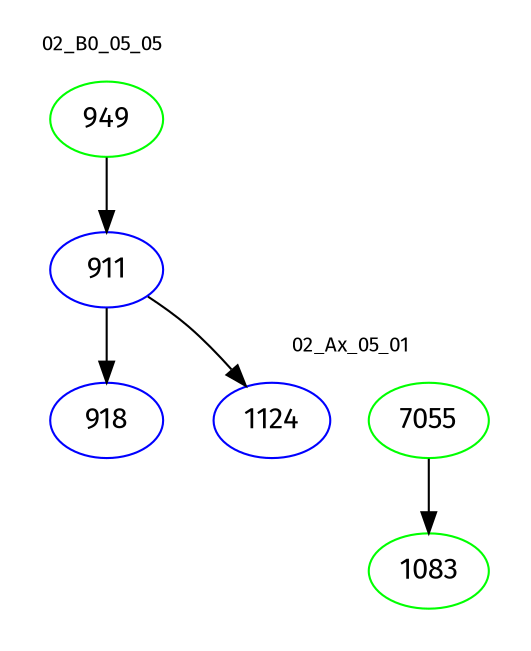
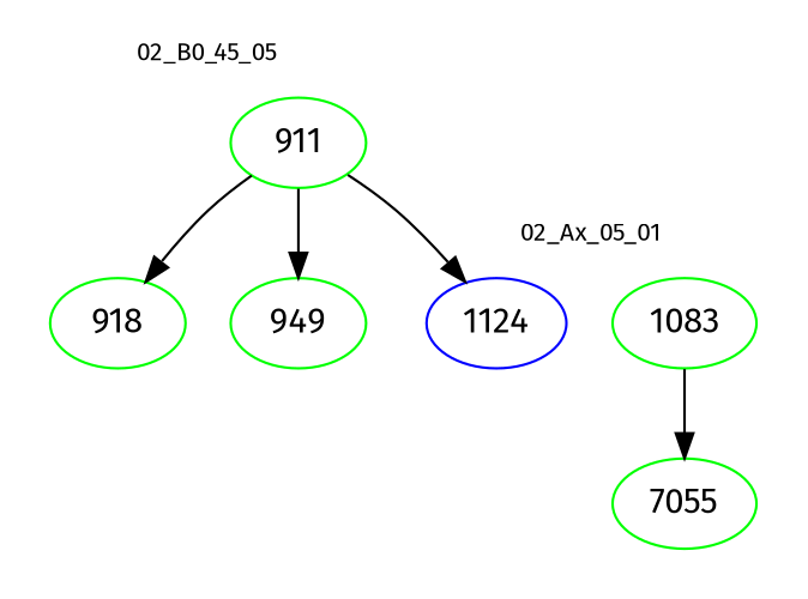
  digraph {
    fontname="Fira Sans"
    node [color=green fontname="Fira Sans"]
    edge [color=black fontname="Fira Sans"]
    n1 [label=1083]
    n2 [label=7055]
    n3 [color=blue label=1124]
-   n4 [color=blue label=911]
-   n5 [color=blue label=918]
+   n4 [label=911]
+   n5 [label=918]
    n6 [label=949]
    subgraph cluster_1 {
      color=white
      fontsize=10
      label="02_Ax_05_01"
      n1
      n2
      n3
    }
    subgraph cluster_2 {
      color=white
      fontsize=10
-     label="02_B0_05_05"
+     label="02_B0_45_05"
      n4
      n5
      n6
    }
-   n2 -> n1
+   n1 -> n2
    n4 -> n3
    n4 -> n5
-   n6 -> n4
+   n4 -> n6
  }
